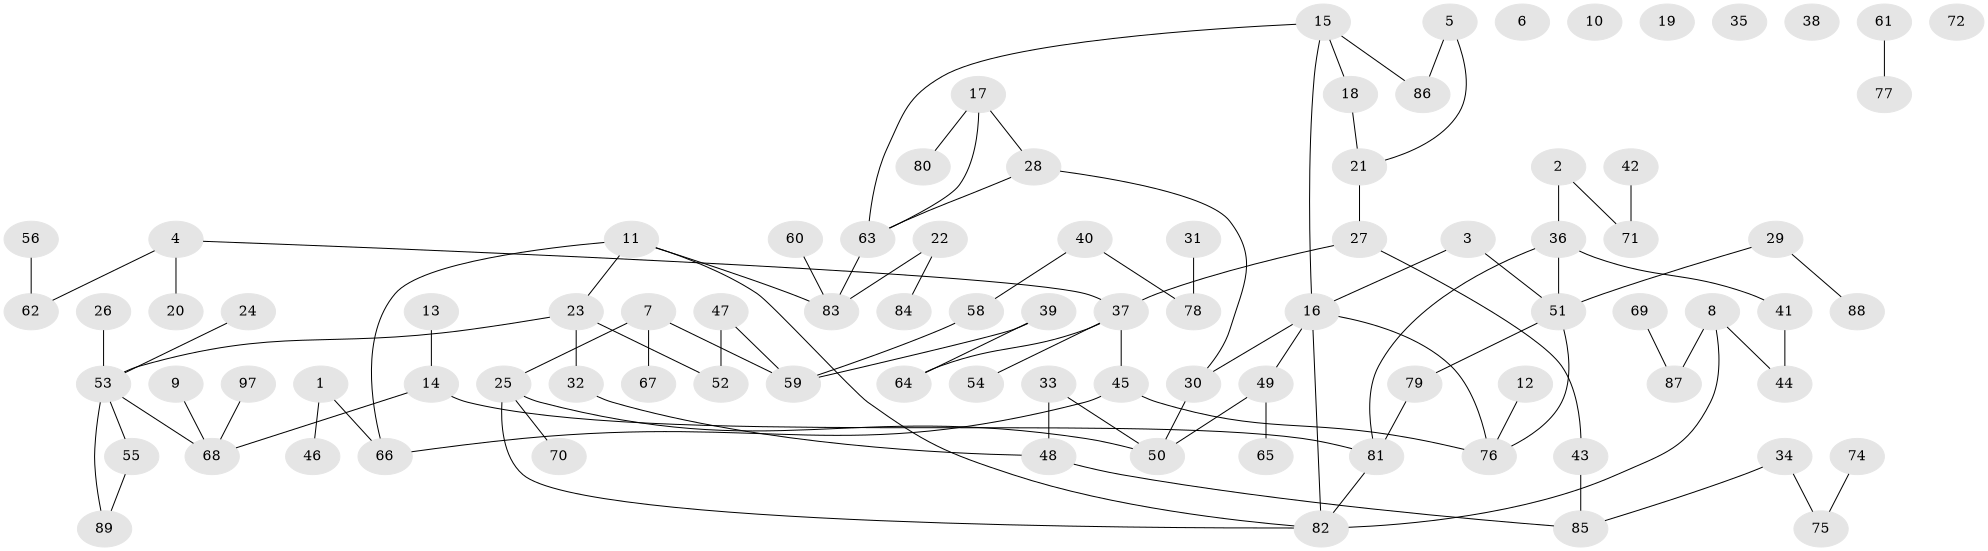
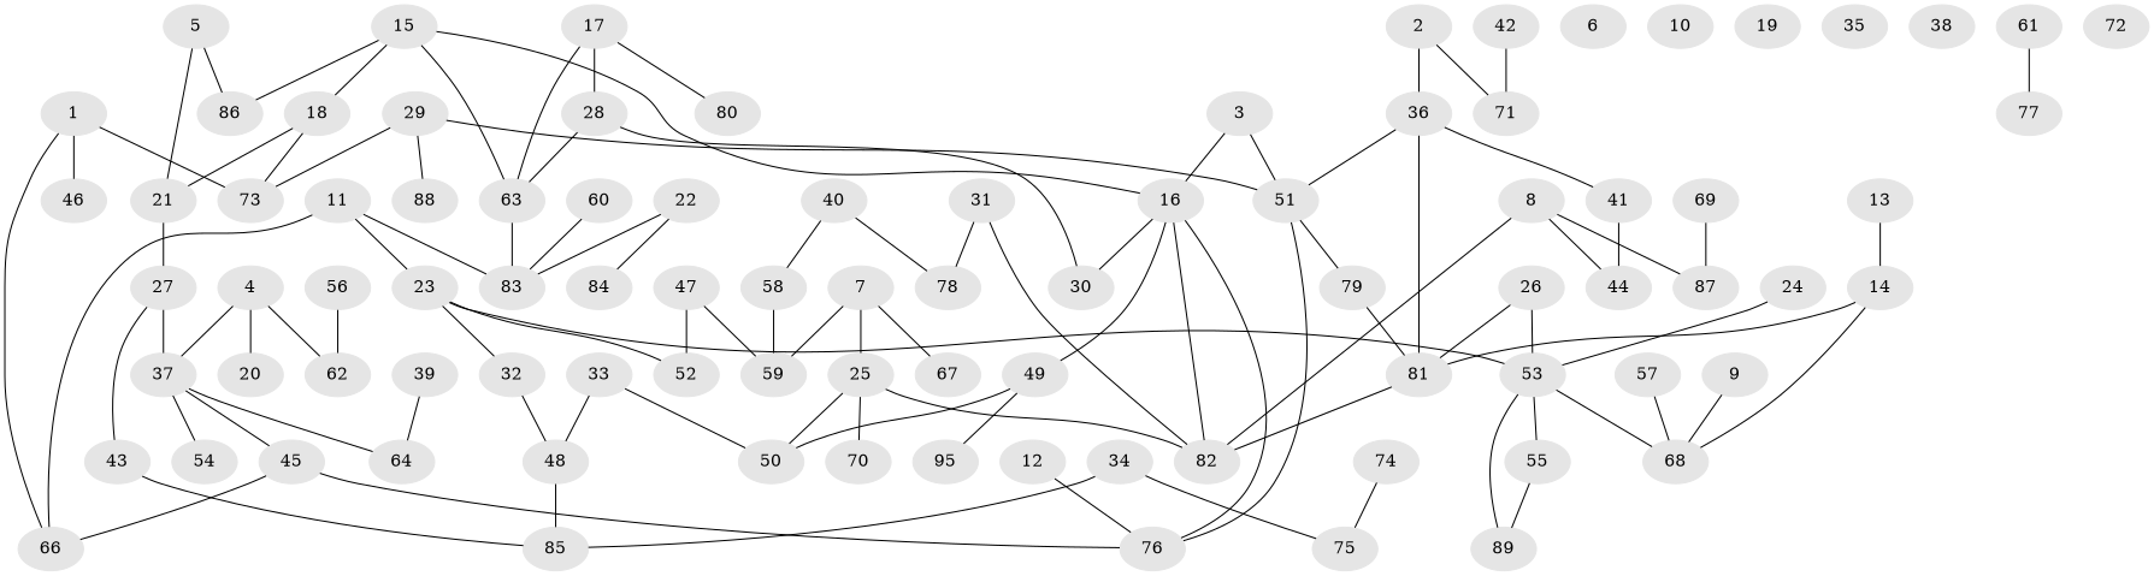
  graph {
    node [color=gray90 style=filled]
    1
    46
    66
+   73
    2
    36
    71
    51
    81
    41
    3
    16
    82
    76
    30
    49
    79
    4
    20
    37
    62
    45
    54
    64
    5
    21
    86
    27
    6
    7
    25
    59
    67
    50
    70
    8
    44
    87
    9
    68
    10
    11
    23
    83
    32
    52
    53
    48
    12
    13
    14
    15
    18
    63
-   65
+   65 [label=95]
    17
    28
    80
    26
    19
    43
    56
    22
    84
    55
    89
    24
    85
    29
    88
    31
    78
    33
    34
    75
    35
    38
    39
    40
    58
    42
    47
-   57 [label=97]
+   57
    60
    61
    77
    69
    72
    74
    1 -- 46
    1 -- 66
+   1 -- 73
    2 -- 36
    2 -- 71
    36 -- 51
    36 -- 81
    36 -- 41
    51 -- 76
    51 -- 79
    81 -- 82
    41 -- 44
    3 -- 51
    3 -- 16
    16 -- 82
    16 -- 76
    16 -- 30
    16 -- 49
-   30 -- 50
    49 -- 50
    49 -- 65
    79 -- 81
    4 -- 20
    4 -- 37
    4 -- 62
    37 -- 45
    37 -- 54
    37 -- 64
    45 -- 66
    45 -- 76
    5 -- 21
    5 -- 86
    21 -- 27
    27 -- 37
    27 -- 43
    7 -- 25
    7 -- 59
    7 -- 67
    25 -- 82
    25 -- 50
    25 -- 70
    8 -- 82
    8 -- 44
    8 -- 87
    9 -- 68
    11 -- 66
-   11 -- 82
+   31 -- 82
    11 -- 23
    11 -- 83
    23 -- 32
    23 -- 52
    23 -- 53
    32 -- 48
    53 -- 68
    53 -- 55
    53 -- 89
    48 -- 85
    12 -- 76
    13 -- 14
    14 -- 81
    14 -- 68
    15 -- 16
    15 -- 86
    15 -- 18
    15 -- 63
+   18 -- 73
    18 -- 21
    63 -- 83
    17 -- 63
    17 -- 28
    17 -- 80
    28 -- 30
    28 -- 63
+   26 -- 81
    26 -- 53
    43 -- 85
    56 -- 62
    22 -- 83
    22 -- 84
    55 -- 89
    24 -- 53
+   29 -- 73
    29 -- 51
    29 -- 88
    31 -- 78
    33 -- 50
    33 -- 48
    34 -- 85
    34 -- 75
    39 -- 64
-   39 -- 59
    40 -- 78
    40 -- 58
    58 -- 59
    42 -- 71
    47 -- 59
    47 -- 52
    57 -- 68
    60 -- 83
    61 -- 77
    69 -- 87
    74 -- 75
  }
